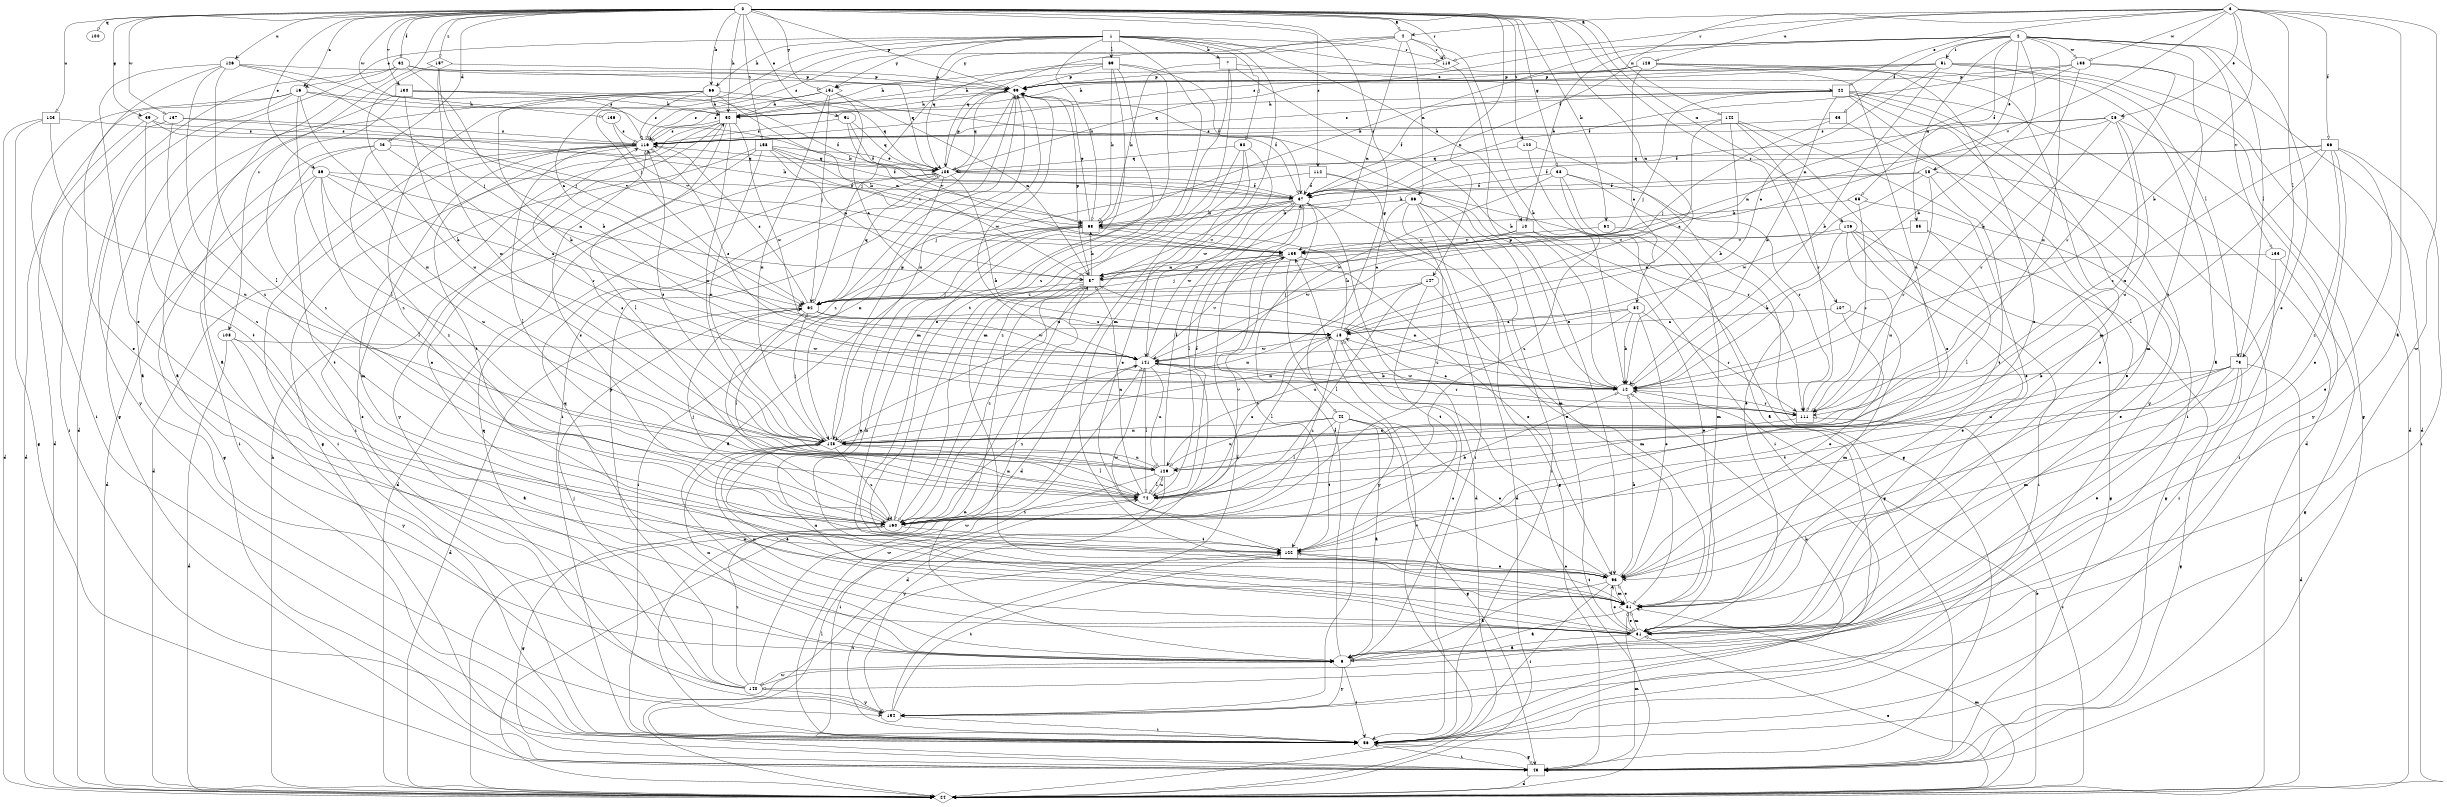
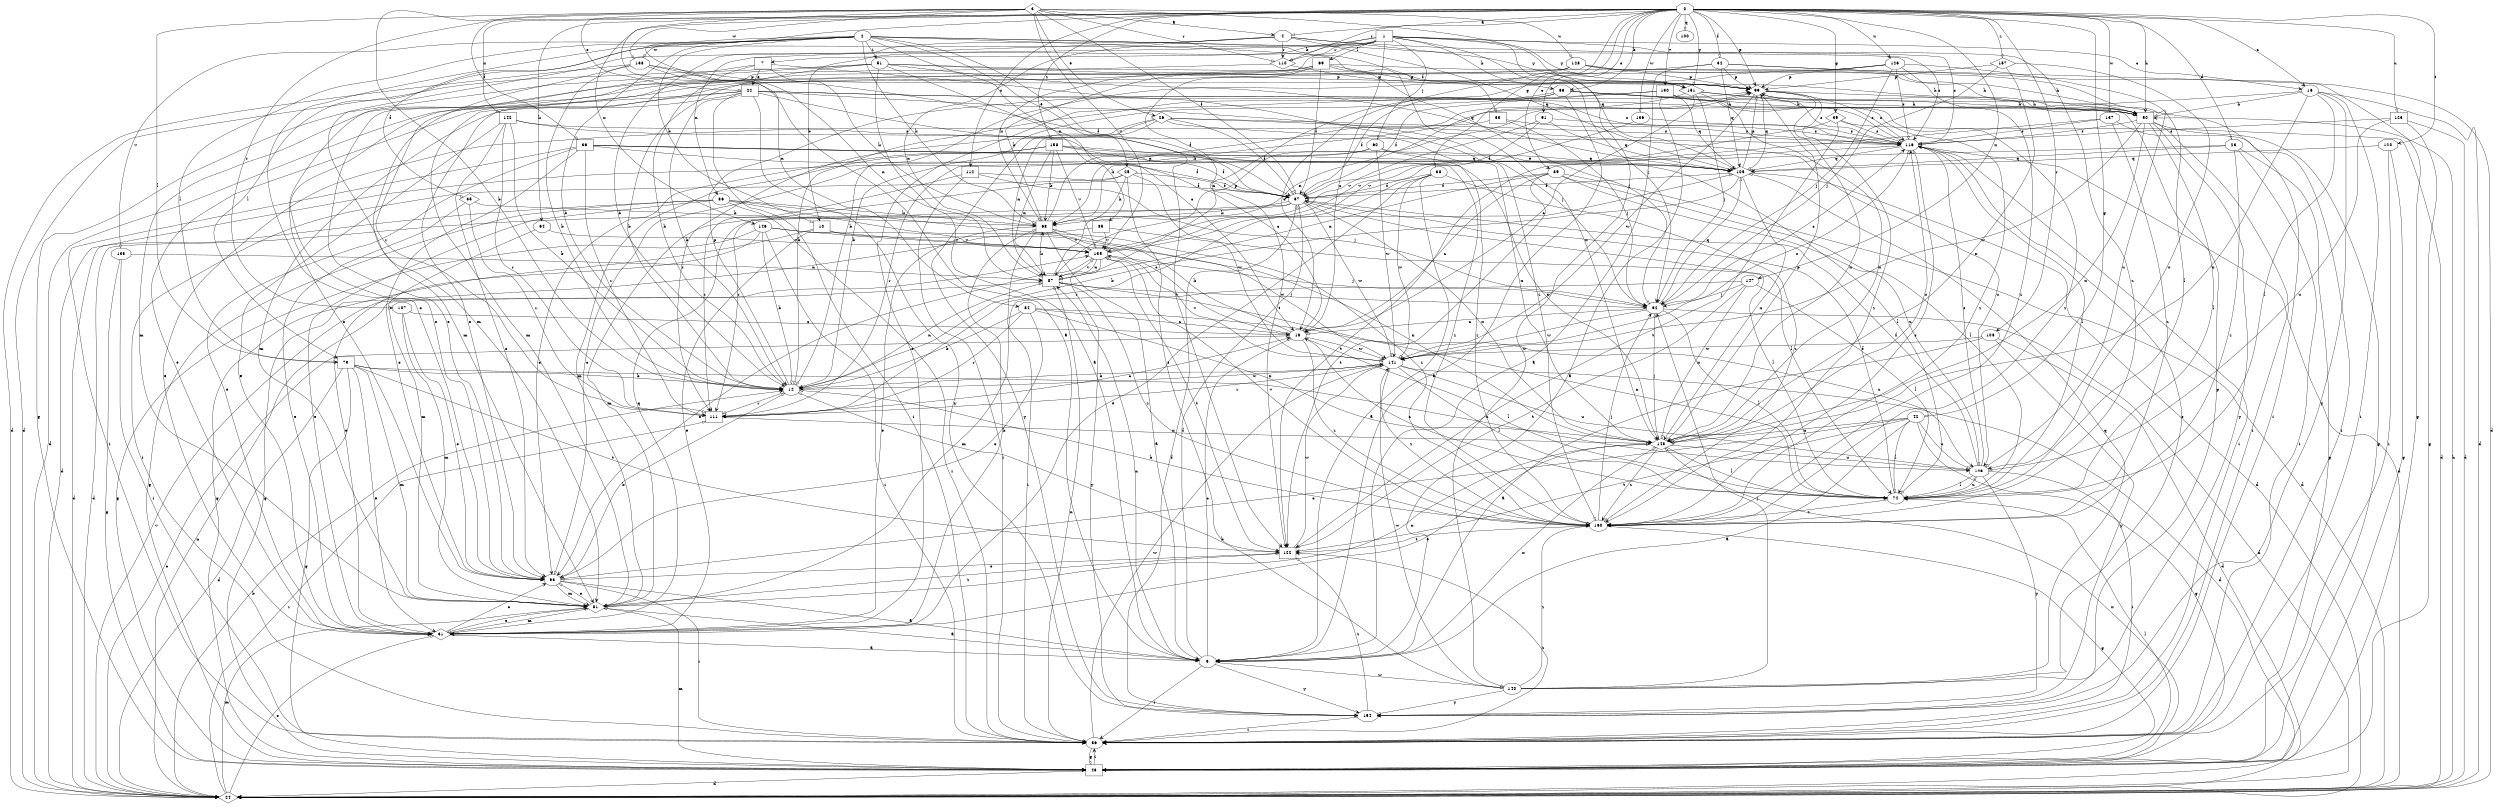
  strict digraph {
    node [shape=ellipse]
    edge [arrowhead=vee]
    0 [shape=octagon]
    4 [shape=octagon]
    16
    23 [shape=octagon]
    32
    38
    39 [shape=diamond]
    42
    50 [shape=box]
    64 [shape=octagon]
    66 [shape=octagon]
    84 [shape=octagon]
    89
    91 [shape=octagon]
    99 [shape=diamond]
    100
    107 [shape=octagon]
    108
    110 [shape=diamond]
    112 [shape=box]
    120 [shape=octagon]
    123 [shape=box]
    126 [shape=octagon]
    130 [shape=box]
    136
    137 [shape=octagon]
    142 [shape=box]
    146
    147
    151 [shape=diamond]
    157 [shape=diamond]
    158 [shape=box]
    105 [shape=diamond]
    12
    116
    86
    87 [shape=box]
    68 [shape=box]
    148 [shape=diamond]
    56
    154 [shape=octagon]
    24 [shape=diamond]
    74
    160
    43 [shape=box]
    111 [shape=box]
    6 [shape=octagon]
    37
    31 [shape=diamond]
    141 [shape=octagon]
    122 [shape=box]
    135 [shape=octagon]
    93
    129 [shape=octagon]
    81 [shape=diamond]
    18
    62 [shape=octagon]
    1 [shape=box]
    7 [shape=box]
    10 [shape=box]
    60 [shape=octagon]
    69 [shape=box]
    73 [shape=box]
    n64 [label=22 shape=box]
    2
    25 [shape=diamond]
    33 [shape=box]
    35 [shape=diamond]
    51
    85 [shape=box]
    133 [shape=octagon]
    138 [shape=octagon]
    3 [shape=diamond]
    26 [shape=diamond]
    36 [shape=box]
    128 [shape=octagon]
    140
    0 -> 4 [arrowhead=onormal label=a]
    0 -> 16 [label=c]
    0 -> 23 [arrowhead=onormal label=d]
    0 -> 32 [arrowhead=onormal label=f]
    0 -> 38 [arrowhead=onormal label=g]
    0 -> 39 [label=g]
    0 -> 42 [arrowhead=onormal label=g]
    0 -> 50 [label=h]
    0 -> 64 [label=k]
    0 -> 66 [label=k]
    0 -> 84 [label=n]
    0 -> 89 [label=o]
    0 -> 91 [label=o]
    0 -> 99 [label=p]
    0 -> 100 [arrowhead=onormal label=q]
    0 -> 107 [label=r]
    0 -> 108 [label=r]
    0 -> 110 [arrowhead=onormal label=r]
    0 -> 112 [label=s]
    0 -> 120 [label=t]
    0 -> 123 [arrowhead=onormal label=u]
    0 -> 126 [label=u]
    0 -> 130 [label=v]
    0 -> 136 [arrowhead=onormal label=w]
    0 -> 137 [arrowhead=onormal label=w]
    0 -> 142 [arrowhead=onormal label=x]
    0 -> 146 [label=x]
    0 -> 147 [label=x]
    0 -> 151 [arrowhead=onormal label=y]
    0 -> 157 [arrowhead=onormal label=z]
    0 -> 158 [arrowhead=onormal label=z]
    4 -> 110 [label=r]
    4 -> 151 [label=y]
    4 -> 105 [label=q]
    4 -> 12 [label=b]
    4 -> 116 [arrowhead=onormal label=s]
    4 -> 86 [label=n]
    4 -> 87 [arrowhead=onormal label=n]
    16 -> 50 [arrowhead=onormal label=h]
    16 -> 68 [label=k]
    16 -> 148 [label=x]
    16 -> 56 [arrowhead=onormal label=i]
    16 -> 154 [label=y]
    16 -> 24 [arrowhead=onormal label=d]
    16 -> 74 [label=l]
    23 -> 105 [label=q]
    23 -> 56 [label=i]
    23 -> 160 [label=z]
    23 -> 43 [arrowhead=onormal label=g]
    23 -> 111 [label=r]
    32 -> 99 [label=p]
    32 -> 105 [label=q]
    32 -> 12 [arrowhead=onormal label=b]
    32 -> 24 [label=d]
    32 -> 43 [label=g]
    32 -> 6 [label=a]
    38 -> 160 [arrowhead=onormal label=z]
    38 -> 111 [label=r]
    38 -> 6 [arrowhead=onormal label=a]
    38 -> 37 [label=f]
    38 -> 31 [label=e]
    38 -> 141 [arrowhead=onormal label=w]
    39 -> 116 [arrowhead=onormal label=s]
    39 -> 24 [label=d]
    39 -> 122 [label=t]
    39 -> 135 [arrowhead=onormal label=v]
    42 -> 148 [arrowhead=onormal label=x]
    42 -> 74 [arrowhead=onormal label=l]
    42 -> 43 [label=g]
    42 -> 6 [arrowhead=onormal label=a]
    42 -> 122 [label=t]
    42 -> 93 [arrowhead=onormal label=o]
    42 -> 129 [arrowhead=onormal label=u]
    50 -> 116 [arrowhead=onormal label=s]
    50 -> 148 [label=x]
    50 -> 56 [label=i]
    50 -> 154 [arrowhead=onormal label=y]
    50 -> 74 [arrowhead=onormal label=l]
    50 -> 43 [arrowhead=onormal label=g]
    50 -> 141 [label=w]
    64 -> 135 [label=v]
    64 -> 81 [arrowhead=onormal label=m]
    66 -> 50 [arrowhead=onormal label=h]
    66 -> 12 [arrowhead=onormal label=b]
    66 -> 116 [arrowhead=onormal label=s]
    66 -> 87 [arrowhead=onormal label=n]
    66 -> 160 [arrowhead=onormal label=z]
    66 -> 6 [label=a]
    66 -> 37 [arrowhead=onormal label=f]
    84 -> 12 [label=b]
    84 -> 148 [arrowhead=onormal label=x]
    84 -> 111 [label=r]
    84 -> 93 [label=o]
    84 -> 129 [label=u]
    84 -> 18 [arrowhead=onormal label=c]
    89 -> 87 [arrowhead=onormal label=n]
    89 -> 24 [arrowhead=onormal label=d]
    89 -> 74 [label=l]
    89 -> 37 [arrowhead=onormal label=f]
    89 -> 122 [label=t]
    89 -> 129 [arrowhead=onormal label=u]
    89 -> 18 [label=c]
    91 -> 105 [label=q]
    91 -> 116 [arrowhead=onormal label=s]
    91 -> 37 [label=f]
    91 -> 135 [arrowhead=onormal label=v]
    99 -> 50 [arrowhead=onormal label=h]
    99 -> 105 [arrowhead=onormal label=q]
    99 -> 116 [label=s]
    99 -> 148 [label=x]
    99 -> 56 [label=i]
    99 -> 160 [label=z]
    99 -> 141 [label=w]
    107 -> 93 [arrowhead=onormal label=o]
    107 -> 81 [arrowhead=onormal label=m]
    107 -> 18 [label=c]
    108 -> 154 [label=y]
    108 -> 24 [label=d]
    108 -> 6 [arrowhead=onormal label=a]
    108 -> 141 [label=w]
    110 -> 99 [label=p]
    110 -> 93 [label=o]
    112 -> 56 [label=i]
    112 -> 111 [label=r]
    112 -> 37 [label=f]
    112 -> 62 [arrowhead=onormal label=j]
    120 -> 105 [arrowhead=onormal label=q]
    120 -> 56 [arrowhead=onormal label=i]
    120 -> 43 [arrowhead=onormal label=g]
    123 -> 116 [arrowhead=onormal label=s]
    123 -> 24 [arrowhead=onormal label=d]
    123 -> 43 [arrowhead=onormal label=g]
    123 -> 129 [arrowhead=onormal label=u]
    126 -> 99 [label=p]
    126 -> 116 [arrowhead=onormal label=s]
    126 -> 74 [label=l]
    126 -> 160 [label=z]
    126 -> 31 [label=e]
    126 -> 93 [label=o]
    126 -> 62 [label=j]
    130 -> 50 [label=h]
    130 -> 105 [arrowhead=onormal label=q]
    130 -> 12 [arrowhead=onormal label=b]
    130 -> 160 [label=z]
    130 -> 6 [label=a]
    130 -> 37 [label=f]
    136 -> 116 [arrowhead=onormal label=s]
    136 -> 135 [label=v]
    137 -> 116 [arrowhead=onormal label=s]
    137 -> 68 [label=k]
    137 -> 56 [label=i]
    137 -> 160 [arrowhead=onormal label=z]
    142 -> 12 [label=b]
    142 -> 116 [label=s]
    142 -> 111 [arrowhead=onormal label=r]
    142 -> 31 [arrowhead=onormal label=e]
    142 -> 93 [label=o]
    142 -> 18 [arrowhead=onormal label=c]
    146 -> 12 [arrowhead=onormal label=b]
    146 -> 148 [label=x]
    146 -> 56 [label=i]
    146 -> 43 [label=g]
    146 -> 31 [arrowhead=onormal label=e]
    146 -> 135 [arrowhead=onormal label=v]
    147 -> 148 [arrowhead=onormal label=x]
    147 -> 74 [label=l]
    147 -> 122 [arrowhead=onormal label=t]
    147 -> 81 [arrowhead=onormal label=m]
    147 -> 62 [label=j]
    151 -> 50 [arrowhead=onormal label=h]
    151 -> 116 [arrowhead=onormal label=s]
    151 -> 87 [label=n]
    151 -> 148 [arrowhead=onormal label=x]
    151 -> 18 [arrowhead=onormal label=c]
    151 -> 62 [label=j]
    157 -> 99 [label=p]
    157 -> 148 [arrowhead=onormal label=x]
    157 -> 129 [label=u]
    157 -> 62 [label=j]
    158 -> 105 [arrowhead=onormal label=e]
    158 -> 87 [label=n]
    158 -> 68 [label=k]
    158 -> 148 [label=x]
    158 -> 37 [arrowhead=onormal label=f]
    158 -> 135 [arrowhead=onormal label=v]
    158 -> 93 [label=o]
    158 -> 81 [arrowhead=onormal label=m]
    105 -> 99 [arrowhead=onormal label=p]
    105 -> 12 [label=b]
    105 -> 148 [label=x]
    105 -> 24 [arrowhead=onormal label=d]
    105 -> 37 [arrowhead=onormal label=f]
    12 -> 99 [label=p]
    12 -> 87 [arrowhead=onormal label=n]
    12 -> 111 [arrowhead=onormal label=r]
    12 -> 141 [label=w]
    116 -> 105 [arrowhead=onormal label=q]
    116 -> 56 [label=i]
    116 -> 24 [arrowhead=onormal label=d]
    116 -> 74 [arrowhead=onormal label=l]
    116 -> 122 [label=t]
    86 -> 68 [label=k]
    86 -> 56 [arrowhead=onormal label=i]
    86 -> 24 [arrowhead=onormal label=d]
    86 -> 160 [label=z]
    86 -> 43 [arrowhead=onormal label=g]
    86 -> 31 [arrowhead=onormal label=e]
    86 -> 18 [arrowhead=onormal label=c]
    87 -> 99 [label=p]
    87 -> 68 [label=k]
    87 -> 160 [arrowhead=onormal label=z]
    87 -> 135 [arrowhead=onormal label=v]
    87 -> 62 [label=j]
    68 -> 99 [label=p]
    68 -> 56 [label=i]
    68 -> 6 [label=a]
    68 -> 31 [arrowhead=onormal label=e]
    68 -> 135 [arrowhead=onormal label=v]
    148 -> 99 [label=p]
    148 -> 116 [label=s]
    148 -> 74 [label=l]
    148 -> 160 [label=z]
    148 -> 31 [arrowhead=onormal label=e]
    148 -> 129 [arrowhead=onormal label=u]
    148 -> 62 [arrowhead=onormal label=j]
    56 -> 87 [arrowhead=onormal label=n]
    56 -> 43 [arrowhead=onormal label=g]
    56 -> 141 [arrowhead=onormal label=w]
    56 -> 122 [label=t]
    154 -> 56 [label=i]
    154 -> 37 [arrowhead=onormal label=f]
    154 -> 122 [arrowhead=onormal label=t]
    24 -> 50 [label=h]
    24 -> 12 [label=b]
    24 -> 87 [arrowhead=onormal label=n]
    24 -> 111 [arrowhead=onormal label=r]
    24 -> 31 [arrowhead=onormal label=e]
    24 -> 135 [label=v]
    24 -> 81 [label=m]
    24 -> 18 [arrowhead=onormal label=c]
    74 -> 87 [arrowhead=onormal label=n]
    74 -> 160 [label=z]
    74 -> 37 [label=f]
    74 -> 129 [arrowhead=onormal label=u]
    74 -> 18 [label=c]
    160 -> 12 [arrowhead=onormal label=b]
    160 -> 116 [arrowhead=onormal label=s]
    160 -> 43 [arrowhead=onormal label=g]
    160 -> 122 [label=t]
    160 -> 135 [arrowhead=onormal label=v]
    160 -> 62 [label=j]
    43 -> 56 [label=i]
    43 -> 24 [arrowhead=onormal label=d]
    43 -> 74 [label=l]
    43 -> 81 [arrowhead=onormal label=m]
    111 -> 148 [arrowhead=onormal label=x]
    111 -> 18 [label=c]
    6 -> 87 [label=n]
    6 -> 148 [arrowhead=onormal label=x]
    6 -> 56 [label=i]
    6 -> 154 [label=y]
    6 -> 37 [arrowhead=onormal label=f]
    6 -> 18 [arrowhead=onormal label=c]
    6 -> 140 [arrowhead=onormal label=w]
    37 -> 68 [label=k]
    37 -> 148 [label=x]
    37 -> 24 [label=d]
    37 -> 74 [label=l]
    37 -> 141 [arrowhead=onormal label=w]
    37 -> 81 [arrowhead=onormal label=m]
    31 -> 105 [arrowhead=onormal label=q]
    31 -> 68 [arrowhead=onormal label=k]
-   31 -> 148 [arrowhead=onormal label=x]
+   43 -> 148 [arrowhead=onormal label=x]
    31 -> 6 [arrowhead=onormal label=a]
    31 -> 93 [label=o]
    31 -> 81 [arrowhead=onormal label=m]
    141 -> 12 [label=b]
    141 -> 116 [arrowhead=onormal label=s]
    141 -> 24 [label=d]
    141 -> 74 [arrowhead=onormal label=l]
    141 -> 160 [label=z]
    141 -> 111 [label=r]
    141 -> 135 [label=v]
    141 -> 129 [arrowhead=onormal label=u]
    122 -> 141 [arrowhead=onormal label=w]
    122 -> 93 [arrowhead=onormal label=o]
    135 -> 87 [label=n]
    135 -> 154 [label=y]
    135 -> 122 [label=t]
    135 -> 93 [label=o]
    135 -> 62 [arrowhead=onormal label=j]
    93 -> 12 [arrowhead=onormal label=b]
    93 -> 56 [label=i]
    93 -> 6 [arrowhead=onormal label=a]
    93 -> 81 [label=m]
    129 -> 116 [label=s]
    129 -> 56 [label=i]
    129 -> 154 [arrowhead=onormal label=y]
    129 -> 74 [arrowhead=onormal label=l]
    129 -> 37 [arrowhead=onormal label=f]
    81 -> 148 [arrowhead=onormal label=x]
    81 -> 6 [arrowhead=onormal label=a]
    81 -> 31 [arrowhead=onormal label=e]
    81 -> 122 [arrowhead=onormal label=t]
    81 -> 93 [arrowhead=onormal label=o]
    18 -> 68 [arrowhead=onormal label=k]
    18 -> 74 [arrowhead=onormal label=l]
    18 -> 160 [label=z]
    18 -> 141 [label=w]
    62 -> 105 [arrowhead=onormal label=q]
    62 -> 116 [label=s]
    62 -> 24 [label=d]
    62 -> 74 [arrowhead=onormal label=l]
    62 -> 141 [arrowhead=onormal label=w]
    62 -> 18 [arrowhead=onormal label=c]
    1 -> 16 [label=c]
    1 -> 66 [label=k]
    1 -> 110 [arrowhead=onormal label=r]
    1 -> 151 [label=y]
    1 -> 105 [label=q]
    1 -> 68 [arrowhead=onormal label=k]
    1 -> 160 [arrowhead=onormal label=z]
    1 -> 81 [label=m]
    1 -> 18 [label=c]
    1 -> 62 [label=j]
    1 -> 7 [label=b]
    1 -> 10 [label=b]
    1 -> 60 [arrowhead=onormal label=j]
    1 -> 69 [label=l]
    1 -> 73 [label=l]
    7 -> 12 [arrowhead=onormal label=b]
    7 -> 68 [arrowhead=onormal label=k]
    7 -> 160 [arrowhead=onormal label=z]
    7 -> 81 [label=m]
    7 -> n64 [label=e]
    10 -> 43 [arrowhead=onormal label=g]
    10 -> 31 [arrowhead=onormal label=e]
    10 -> 141 [label=w]
    10 -> 135 [label=v]
    60 -> 105 [label=q]
    60 -> 24 [arrowhead=onormal label=d]
    60 -> 160 [arrowhead=onormal label=z]
    60 -> 141 [label=w]
    60 -> 93 [arrowhead=onormal label=o]
    69 -> 50 [label=h]
    69 -> 99 [label=p]
    69 -> 68 [arrowhead=onormal label=k]
    69 -> 37 [label=f]
    69 -> 122 [label=t]
    69 -> 93 [arrowhead=onormal label=o]
    69 -> 81 [label=m]
    69 -> 62 [arrowhead=onormal label=j]
    73 -> 12 [label=b]
    73 -> 24 [arrowhead=onormal label=d]
    73 -> 43 [label=g]
    73 -> 31 [label=e]
    73 -> 122 [label=t]
    73 -> 129 [label=u]
    73 -> 81 [arrowhead=onormal label=m]
    n64 -> 50 [arrowhead=onormal label=h]
    n64 -> 12 [label=b]
    n64 -> 116 [label=s]
    n64 -> 56 [arrowhead=onormal label=i]
    n64 -> 154 [arrowhead=onormal label=y]
    n64 -> 24 [arrowhead=onormal label=d]
    n64 -> 37 [label=f]
    n64 -> 31 [label=e]
    n64 -> 81 [label=m]
    n64 -> 62 [label=j]
    2 -> 12 [arrowhead=onormal label=b]
    2 -> 116 [label=s]
    2 -> 68 [arrowhead=onormal label=k]
    2 -> 148 [label=x]
    2 -> 122 [label=t]
    2 -> 93 [arrowhead=onormal label=o]
    2 -> 10 [arrowhead=onormal label=b]
    2 -> 73 [arrowhead=onormal label=l]
    2 -> 25 [label=e]
    2 -> 33 [arrowhead=onormal label=f]
    2 -> 35 [arrowhead=onormal label=f]
    2 -> 51 [label=i]
    2 -> 85 [label=n]
    2 -> 133 [arrowhead=onormal label=v]
    2 -> 138 [arrowhead=onormal label=w]
    25 -> 68 [label=k]
    25 -> 56 [label=i]
    25 -> 111 [label=r]
    25 -> 37 [label=f]
    25 -> 141 [arrowhead=onormal label=w]
    25 -> 122 [arrowhead=onormal label=t]
    33 -> 116 [arrowhead=onormal label=s]
    33 -> 31 [label=e]
    33 -> 62 [label=j]
    35 -> 68 [label=k]
    35 -> 111 [arrowhead=onormal label=r]
    35 -> 31 [arrowhead=onormal label=e]
    51 -> 50 [label=h]
    51 -> 99 [label=p]
    51 -> 105 [arrowhead=onormal label=q]
    51 -> 12 [arrowhead=onormal label=b]
    51 -> 24 [label=d]
    51 -> 43 [label=g]
    51 -> 6 [label=a]
    51 -> 18 [label=c]
    85 -> 74 [arrowhead=onormal label=l]
    85 -> 43 [label=g]
    85 -> 135 [label=v]
    133 -> 87 [label=n]
    133 -> 56 [label=i]
    133 -> 43 [arrowhead=onormal label=g]
    138 -> 99 [label=p]
    138 -> 12 [label=b]
    138 -> 87 [label=n]
    138 -> 24 [label=d]
    138 -> 111 [arrowhead=onormal label=r]
    138 -> 37 [label=f]
    3 -> 4 [label=a]
    3 -> 110 [arrowhead=onormal label=r]
    3 -> 12 [label=b]
    3 -> 6 [label=a]
    3 -> 37 [arrowhead=onormal label=f]
    3 -> 135 [label=v]
    3 -> 73 [label=l]
    3 -> n64 [arrowhead=onormal label=e]
    3 -> 138 [arrowhead=onormal label=w]
    3 -> 26 [label=e]
    3 -> 36 [arrowhead=onormal label=f]
    3 -> 128 [arrowhead=onormal label=u]
    3 -> 140 [arrowhead=onormal label=w]
    26 -> 116 [label=s]
    26 -> 87 [label=n]
    26 -> 148 [arrowhead=onormal label=x]
    26 -> 154 [arrowhead=onormal label=y]
    26 -> 111 [label=r]
    26 -> 37 [arrowhead=onormal label=f]
    26 -> 129 [label=u]
    36 -> 105 [arrowhead=onormal label=q]
    36 -> 56 [arrowhead=onormal label=i]
    36 -> 74 [arrowhead=onormal label=l]
    36 -> 160 [arrowhead=onormal label=z]
    36 -> 111 [label=r]
    36 -> 37 [label=f]
    36 -> 31 [arrowhead=onormal label=e]
    36 -> 93 [label=o]
    128 -> 50 [arrowhead=onormal label=h]
    128 -> 99 [label=p]
    128 -> 93 [label=o]
    128 -> 129 [arrowhead=onormal label=u]
    128 -> 81 [label=m]
    128 -> 18 [label=c]
    140 -> 99 [label=p]
    140 -> 105 [arrowhead=onormal label=q]
    140 -> 12 [arrowhead=onormal label=b]
    140 -> 116 [arrowhead=onormal label=s]
    140 -> 154 [arrowhead=onormal label=y]
    140 -> 160 [arrowhead=onormal label=z]
    140 -> 141 [label=w]
    140 -> 62 [label=j]
  }
